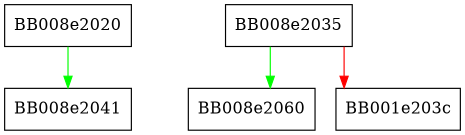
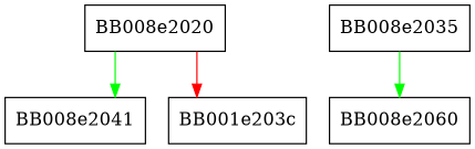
  digraph {
    splines=ortho
    node [shape=box]
    edge [color=green]
    BB008e2020
    BB008e2041
    BB008e2035
    BB008e2060
    n5 [label=BB001e203c]
    BB008e2020 -> BB008e2041
    BB008e2035 -> BB008e2060
-   BB008e2035 -> n5 [color=red]
+   BB008e2020 -> n5 [color=red]
  }
